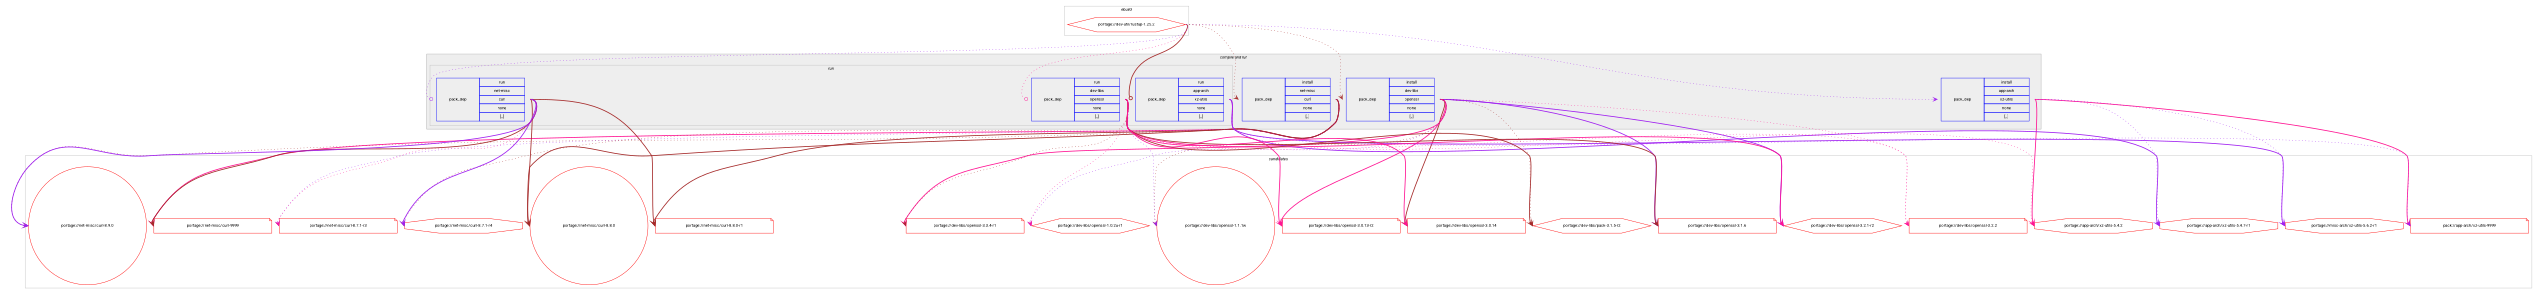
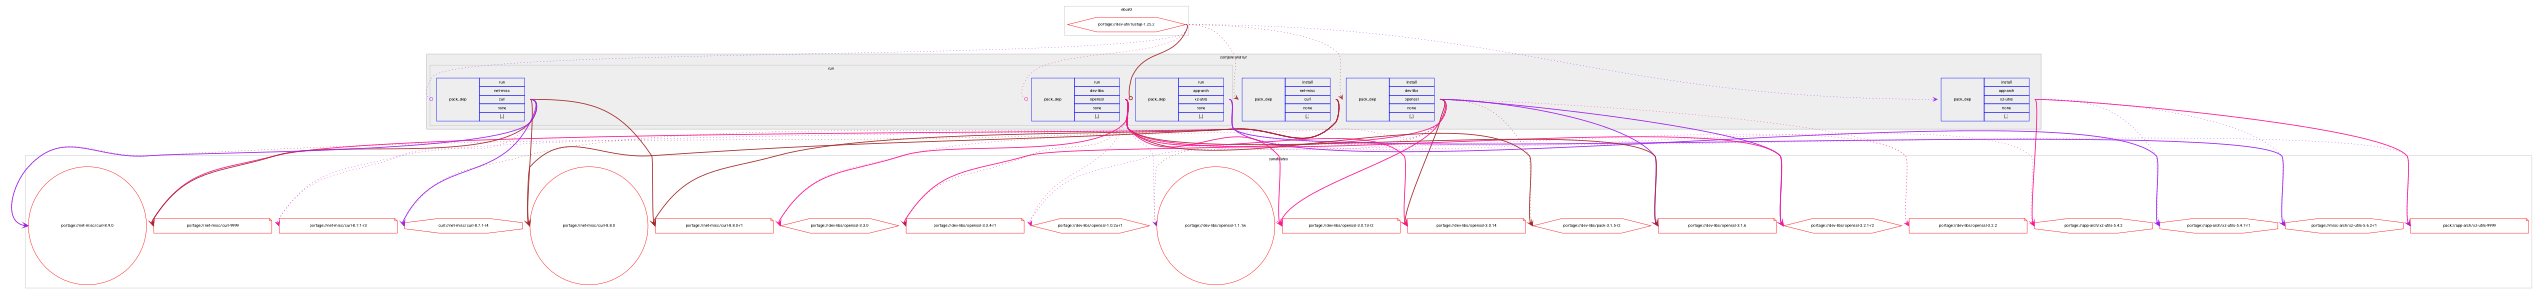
  digraph {
    compound=true
    concentrate=true
    fontname=Roboto
    fontsize=10
    newrank=true
    rankdir=TB
    ranksep=1.5
    node [color=red fontname=Roboto fontsize=10 shape=note]
    edge [arrowhead=vee color=brown fontname=Roboto headport=w style=bold tailport=e weight=100]
    n1 [label="portage://dev-util/rustup-1.25.2" shape=hexagon width=4]
    n2 [color=blue label=<<TABLE BORDER="0" CELLBORDER="1" CELLSPACING="0" CELLPADDING="4" WIDTH="220"><TR><TD ROWSPAN="6" CELLPADDING="30">pack_dep</TD></TR><TR><TD WIDTH="110">install</TD></TR><TR><TD>app-arch</TD></TR><TR><TD>xz-utils</TD></TR><TR><TD>none</TD></TR><TR><TD>[,,]</TD></TR></TABLE>> shape=none]
    n3 [color=blue label=<<TABLE BORDER="0" CELLBORDER="1" CELLSPACING="0" CELLPADDING="4" WIDTH="220"><TR><TD ROWSPAN="6" CELLPADDING="30">pack_dep</TD></TR><TR><TD WIDTH="110">install</TD></TR><TR><TD>dev-libs</TD></TR><TR><TD>openssl</TD></TR><TR><TD>none</TD></TR><TR><TD>[,,]</TD></TR></TABLE>> shape=none]
    n4 [color=blue label=<<TABLE BORDER="0" CELLBORDER="1" CELLSPACING="0" CELLPADDING="4" WIDTH="220"><TR><TD ROWSPAN="6" CELLPADDING="30">pack_dep</TD></TR><TR><TD WIDTH="110">install</TD></TR><TR><TD>net-misc</TD></TR><TR><TD>curl</TD></TR><TR><TD>none</TD></TR><TR><TD>[,,]</TD></TR></TABLE>> shape=none]
    n5 [color=blue label=<<TABLE BORDER="0" CELLBORDER="1" CELLSPACING="0" CELLPADDING="4" WIDTH="220"><TR><TD ROWSPAN="6" CELLPADDING="30">pack_dep</TD></TR><TR><TD WIDTH="110">run</TD></TR><TR><TD>app-arch</TD></TR><TR><TD>xz-utils</TD></TR><TR><TD>none</TD></TR><TR><TD>[,,]</TD></TR></TABLE>> shape=none]
    n6 [color=blue label=<<TABLE BORDER="0" CELLBORDER="1" CELLSPACING="0" CELLPADDING="4" WIDTH="220"><TR><TD ROWSPAN="6" CELLPADDING="30">pack_dep</TD></TR><TR><TD WIDTH="110">run</TD></TR><TR><TD>dev-libs</TD></TR><TR><TD>openssl</TD></TR><TR><TD>none</TD></TR><TR><TD>[,,]</TD></TR></TABLE>> shape=none]
    n7 [color=blue label=<<TABLE BORDER="0" CELLBORDER="1" CELLSPACING="0" CELLPADDING="4" WIDTH="220"><TR><TD ROWSPAN="6" CELLPADDING="30">pack_dep</TD></TR><TR><TD WIDTH="110">run</TD></TR><TR><TD>net-misc</TD></TR><TR><TD>curl</TD></TR><TR><TD>none</TD></TR><TR><TD>[,,]</TD></TR></TABLE>> shape=none]
    n8 [label="pack://app-arch/xz-utils-9999" width=4]
    n9 [label="portage://misc-arch/xz-utils-5.6.2-r1" shape=octagon width=4]
    n10 [label="portage://app-arch/xz-utils-5.4.7-r1" shape=octagon width=4]
    n11 [label="portage://app-arch/xz-utils-5.4.2" shape=octagon width=4]
    n12 [label="portage://dev-libs/openssl-3.3.4-r1" width=4]
+   n13 [label="portage://dev-libs/openssl-3.3.0" shape=hexagon width=4]
    n14 [label="portage://dev-libs/openssl-3.2.2" width=4]
    n15 [label="portage://dev-libs/openssl-3.2.1-r2" shape=hexagon width=4]
    n16 [label="portage://dev-libs/openssl-3.1.6" width=4]
    n17 [label="portage://dev-libs/pack-3.1.5-r2" shape=hexagon width=4]
    n18 [label="portage://dev-libs/openssl-3.0.14" width=4]
    n19 [label="portage://dev-libs/openssl-3.0.13-r2" width=4]
    n20 [label="portage://dev-libs/openssl-1.1.1w" shape=circle width=4]
    n21 [label="portage://dev-libs/openssl-1.0.2u-r1" shape=hexagon width=4]
    n22 [label="portage://net-misc/curl-9999" width=4]
    n23 [label="portage://net-misc/curl-8.9.0" shape=circle width=4]
    n24 [label="portage://net-misc/curl-8.8.0-r1" width=4]
    n25 [label="portage://net-misc/curl-8.8.0" shape=circle width=4]
-   n26 [label="portage://net-misc/curl-8.7.1-r4" shape=octagon width=4]
+   n26 [label="curl://net-misc/curl-8.7.1-r4" shape=octagon width=4]
    n27 [label="portage://net-misc/curl-8.7.1-r3" width=4]
    subgraph cluster_1 {
      color=gray
      label=<<i>ebuild</i>>
      n1
    }
    subgraph cluster_2 {
      color=gray
      label=<<i>dependencies</i>>
      subgraph cluster_3 {
        color=gray
        fillcolor="#eeeeee"
        label=<<i>compile</i>>
        style=filled
        subgraph sub_4 {
          color=gray
          fillcolor="#eeeeee"
          label=<<i>compile</i>>
          style=filled
          n2
        }
        subgraph sub_5 {
          color=gray
          fillcolor="#eeeeee"
          label=<<i>compile</i>>
          style=filled
          n3
        }
        subgraph sub_6 {
          color=gray
          fillcolor="#eeeeee"
          label=<<i>compile</i>>
          style=filled
          n4
        }
      }
      subgraph cluster_7 {
        color=gray
        fillcolor="#eeeeee"
        label=<<i>compile and run</i>>
        style=filled
      }
      subgraph cluster_8 {
        color=gray
        fillcolor="#eeeeee"
        label=<<i>run</i>>
        style=filled
        subgraph sub_9 {
          color=gray
          fillcolor="#eeeeee"
          label=<<i>run</i>>
          style=filled
          n5
        }
        subgraph sub_10 {
          color=gray
          fillcolor="#eeeeee"
          label=<<i>run</i>>
          style=filled
          n6
        }
        subgraph sub_11 {
          color=gray
          fillcolor="#eeeeee"
          label=<<i>run</i>>
          style=filled
          n7
        }
      }
    }
    subgraph cluster_12 {
      color=gray
      label=<<i>candidates</i>>
      rank=same
      subgraph sub_13 {
        color=black
        label=<<i>candidates</i>>
        nodesep=1
        rank=same
        n8
        n9
        n10
        n11
      }
      subgraph sub_14 {
        color=black
        label=<<i>candidates</i>>
        nodesep=1
        rank=same
        n12
+       n13
        n14
        n15
        n16
        n17
        n18
        n19
        n20
        n21
      }
      subgraph sub_15 {
        color=black
        label=<<i>candidates</i>>
        nodesep=1
        rank=same
        n22
        n23
        n24
        n25
        n26
        n27
      }
      subgraph sub_16 {
        color=black
        label=<<i>candidates</i>>
        nodesep=1
        rank=same
        n8
        n9
        n10
        n11
      }
      subgraph sub_17 {
        color=black
        label=<<i>candidates</i>>
        nodesep=1
        rank=same
        n12
+       n13
        n14
        n15
        n16
        n17
        n18
        n19
        n20
        n21
      }
      subgraph sub_18 {
        color=black
        label=<<i>candidates</i>>
        nodesep=1
        rank=same
        n22
        n23
        n24
        n25
        n26
        n27
      }
    }
    n1 -> n2 [color=purple style=dotted weight=20]
    n1 -> n3 [style=dotted weight=20]
    n1 -> n4 [style=dotted weight=20]
    n1 -> n5 [arrowhead=odot weight=20]
    n1 -> n6 [arrowhead=odot color=deeppink style=dotted weight=20]
    n1 -> n7 [arrowhead=odot color=purple style=dotted weight=20]
    n2 -> n8 [color=deeppink]
    n2 -> n9 [color=purple style=dotted]
    n2 -> n10 [color=purple style=dotted]
    n2 -> n11 [color=deeppink]
    n3 -> n12 [color=deeppink]
+   n3 -> n13 [color=deeppink style=dotted]
    n3 -> n14 [color=deeppink style=dotted]
    n3 -> n15 [color=purple]
    n3 -> n16 [color=purple]
    n3 -> n17 [style=dotted]
    n3 -> n18
    n3 -> n19 [color=deeppink]
    n3 -> n20 [style=dotted]
    n3 -> n21 [color=purple style=dotted]
    n4 -> n22 [color=deeppink]
    n4 -> n23 [style=dotted]
    n4 -> n24
    n4 -> n25
    n4 -> n26 [style=dotted]
    n4 -> n27 [color=purple style=dotted]
    n5 -> n8 [color=purple style=dotted]
    n5 -> n9 [color=purple]
    n5 -> n10 [color=purple]
    n5 -> n11 [color=deeppink style=dotted]
    n6 -> n12 [style=dotted]
+   n6 -> n13 [color=deeppink]
    n6 -> n14 [color=deeppink style=dotted]
    n6 -> n15 [color=deeppink]
    n6 -> n16
    n6 -> n17
    n6 -> n18 [color=deeppink]
    n6 -> n19 [color=deeppink]
    n6 -> n20 [color=purple style=dotted]
    n6 -> n21 [color=deeppink style=dotted]
    n7 -> n22
    n7 -> n23 [color=purple]
    n7 -> n24
    n7 -> n25
    n7 -> n26 [color=purple]
    n7 -> n27 [color=deeppink style=dotted]
  }
